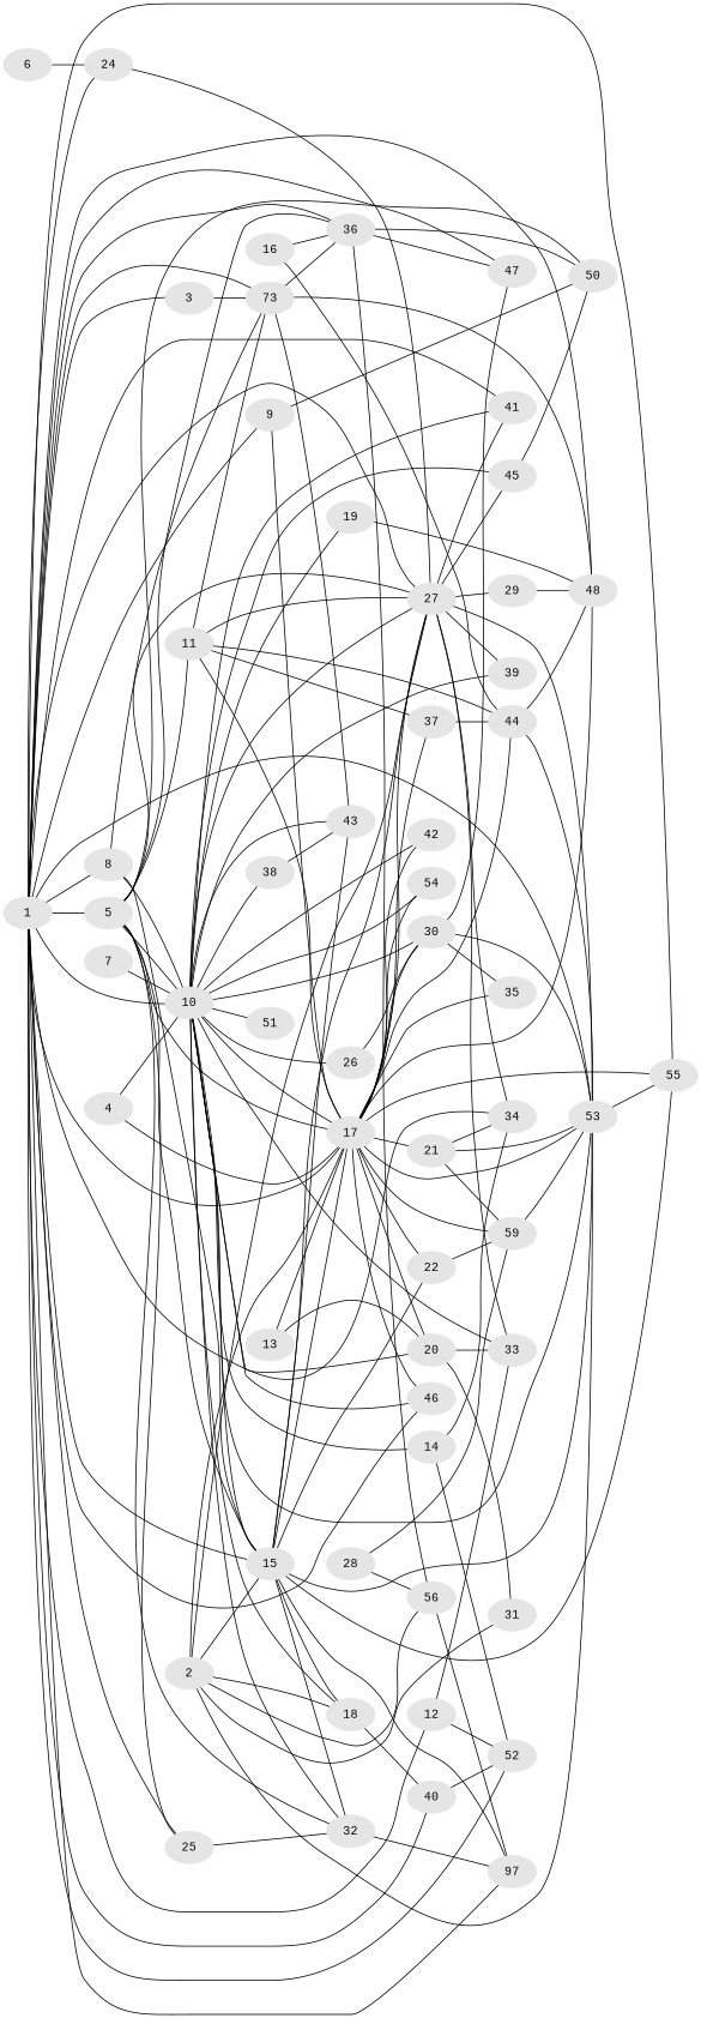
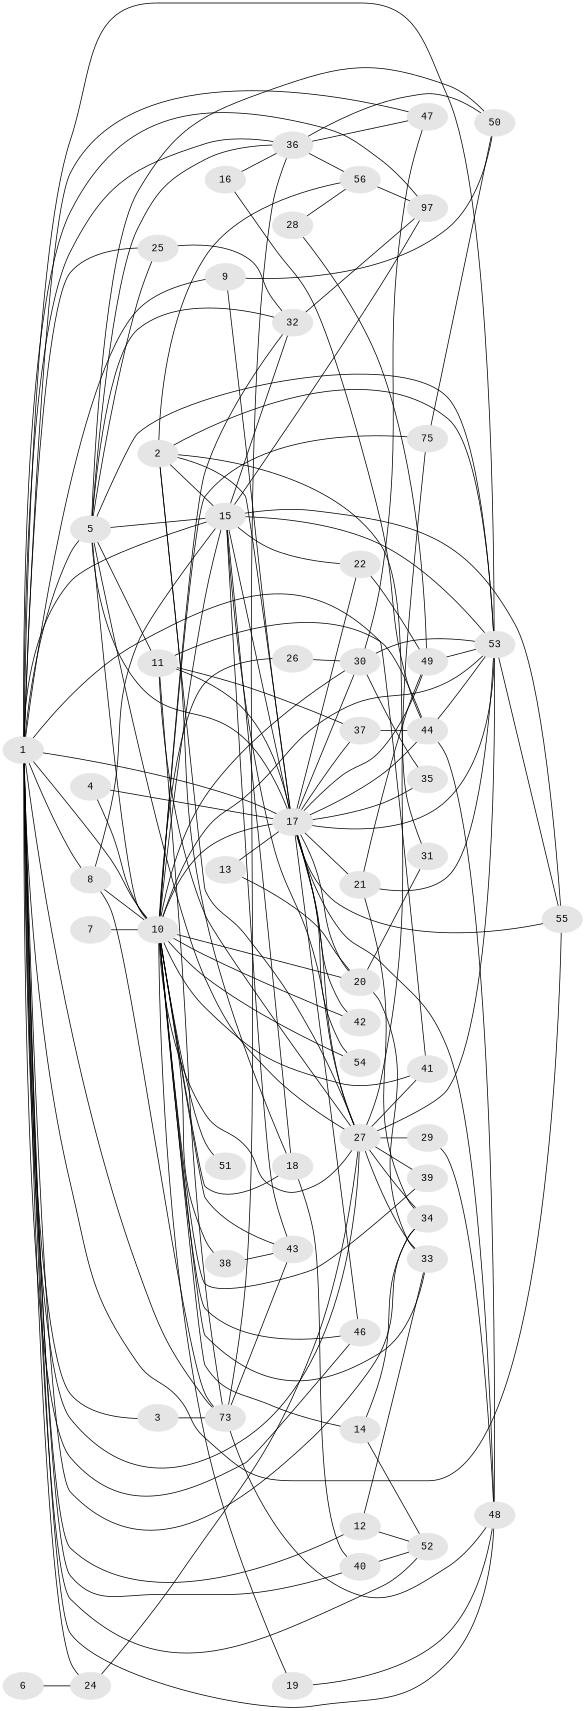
  graph {
    fontname="Liberation Mono"
    rankdir=LR
    node [color=gray90 fontname="Liberation Mono" style=filled]
    edge [fontname="Liberation Mono" weight=1.0]
    1
    3
    5
    8
    9
    10
    12
    15
    17
    n10 [label=73]
    24
    25
    27
    34
    36
    40
    41
    46
    47
    48
    52
    53
    55
    n24 [label=97]
    11
    32
    50
    18
    14
    19
    20
    26
    30
    33
    38
    39
    42
    43
-   45
+   45 [label=75]
    51
    54
    22
    37
    44
    21
    35
-   49 [label=59]
+   49
    29
    56
    2
    31
    4
    6
    7
    13
    16
    28
    1 -- 3
    1 -- 5 [weight=5.0]
    1 -- 8
    1 -- 9
    1 -- 10 [weight=5.0]
    1 -- 12
    1 -- 15 [weight=5.0]
    1 -- 17 [weight=4.0]
    1 -- n10
    1 -- 24 [weight=3.0]
    1 -- 25
    1 -- 27 [weight=4.0]
    1 -- 34
    1 -- 36
    1 -- 40
    1 -- 41
    1 -- 46 [weight=2.0]
    1 -- 47
    1 -- 48
    1 -- 52
    1 -- 53 [weight=4.0]
    1 -- 55 [weight=2.0]
    1 -- n24 [weight=2.0]
    3 -- n10
    5 -- 10
    5 -- 15
    5 -- 17
    5 -- 25
    5 -- 27
    5 -- 36
+   5 -- 53
    5 -- 11
    5 -- 32
    5 -- 50
    8 -- 10
    8 -- 15
    8 -- n10
    9 -- 17
    9 -- 50
    10 -- 15
    10 -- 17
    10 -- 27
    10 -- 41
    10 -- 46
    10 -- 53 [weight=2.0]
    10 -- 32
    10 -- 18
    10 -- 14
    10 -- 19
    10 -- 20
    10 -- 26
    10 -- 30 [weight=2.0]
    10 -- 33
    10 -- 38
    10 -- 39
    10 -- 42
    10 -- 43
    10 -- 45
    10 -- 51
    10 -- 54
    12 -- 52
    12 -- 33
    15 -- 17
    15 -- 27
    15 -- 53
    15 -- 55
    15 -- n24 [weight=2.0]
    15 -- 32
    15 -- 18
    15 -- 43
    15 -- 22
    17 -- 27 [weight=4.0]
    17 -- 46
    17 -- 48 [weight=2.0]
    17 -- 53
    17 -- 55
    17 -- 20
    17 -- 30
    17 -- 42
    17 -- 54
    17 -- 22
    17 -- 37
    17 -- 44
    17 -- 21
    17 -- 35
    17 -- 49
    n10 -- 36
    n10 -- 48
    n10 -- 43
    24 -- 27
    25 -- 32
    27 -- 34
    27 -- 41
    27 -- 53
    27 -- 33
    27 -- 39
    27 -- 45
    27 -- 29 [weight=2.0]
    36 -- 47
    36 -- 50
    36 -- 56
    40 -- 52
    53 -- 55
    11 -- 17
    11 -- n10
    11 -- 27
    11 -- 37
    11 -- 44
    32 -- n24
    18 -- 40
    14 -- 34
    14 -- 52
    19 -- 48
    20 -- 33 [weight=2.0]
    20 -- 31
    26 -- 30
    30 -- 47
    30 -- 53
    30 -- 35
    38 -- 43
    45 -- 50
    22 -- 49
    37 -- 44
    44 -- 48
    44 -- 53
    21 -- 34
    21 -- 53
    21 -- 49
    49 -- 53
    29 -- 48
    56 -- n24
    2 -- 15
    2 -- 17
    2 -- 27
    2 -- 53
    2 -- 18
    2 -- 56
    2 -- 31
    4 -- 10
    4 -- 17
    6 -- 24
    7 -- 10
    13 -- 17
    13 -- 20
    16 -- 36
    16 -- 44
    28 -- 49
    28 -- 56
  }
